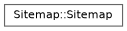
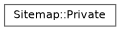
  digraph {
    rankdir=TB
-   n1 [color=grey40 fillcolor=white fontname=Helvetica fontsize=10 height=0.2 label="Sitemap::Sitemap" shape=box style=filled width=0.4]
+   n1 [color=grey40 fillcolor=white fontname=Helvetica fontsize=10 height=0.2 label="Sitemap::Private" shape=box style=filled width=0.4]
  }
